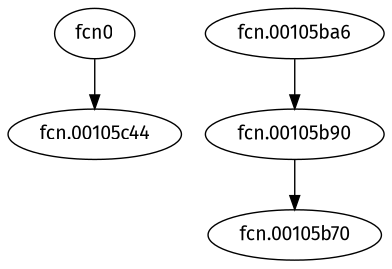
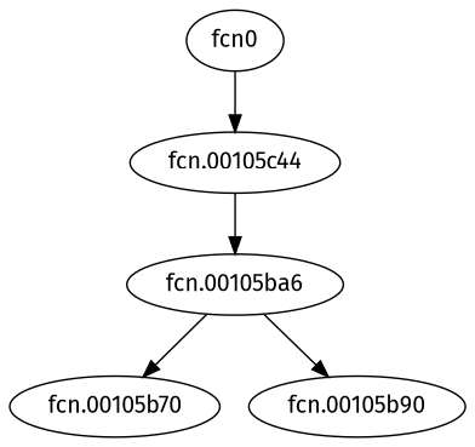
  digraph {
    fontname="Fira Sans"
    node [fontname="Fira Sans"]
    edge [fontname="Fira Sans"]
    n1 [label=fcn0]
    n2 [label="fcn.00105c44"]
    n3 [label="fcn.00105ba6"]
    n4 [label="fcn.00105b70"]
    n5 [label="fcn.00105b90"]
    n1 -> n2
-   n5 -> n4
+   n2 -> n3
+   n3 -> n4
    n3 -> n5
  }
